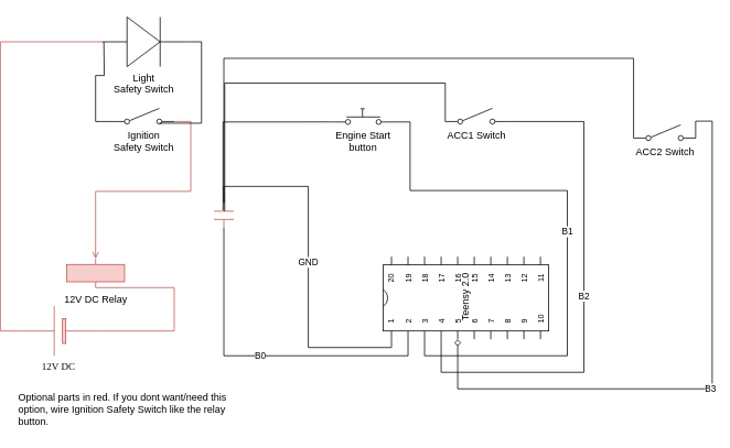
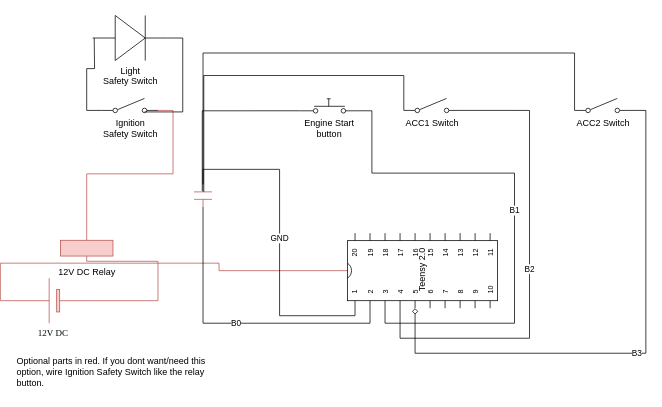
  <mxCell id="0" />
  <mxCell id="1" parent="0" />
  <mxCell id="2" style="edgeStyle=orthogonalEdgeStyle;rounded=0;html=1;exitX=0;exitY=0.5;exitPerimeter=0;labelBackgroundColor=none;startArrow=none;startFill=0;startSize=5;endArrow=none;endFill=0;endSize=5;jettySize=auto;orthogonalLoop=1;strokeColor=#b85450;strokeWidth=1;fontFamily=Verdana;fontSize=12;fontColor=#000000;entryX=0.5;entryY=1;entryDx=0;entryDy=0;entryPerimeter=0;fillColor=#f8cecc;" parent="1" source="4" edge="1" target="14"><mxGeometry relative="1" as="geometry"><mxPoint x="190" y="270" as="targetPoint" /><Array as="points"><mxPoint x="210" y="400" /></Array></mxGeometry></mxCell>
- <mxCell id="3" style="edgeStyle=orthogonalEdgeStyle;rounded=0;orthogonalLoop=1;jettySize=auto;html=1;exitX=1;exitY=0.5;exitDx=0;exitDy=0;exitPerimeter=0;entryX=0;entryY=0.5;entryDx=0;entryDy=0;entryPerimeter=0;endArrow=none;endFill=0;fillColor=#f8cecc;strokeColor=#b85450;" edge="1" parent="1" source="4" target="12"><mxGeometry relative="1" as="geometry" /></mxCell>
+ <mxCell id="3" style="edgeStyle=orthogonalEdgeStyle;rounded=0;orthogonalLoop=1;jettySize=auto;html=1;exitX=1;exitY=0.5;exitDx=0;exitDy=0;exitPerimeter=0;endArrow=none;endFill=0;fillColor=#f8cecc;strokeColor=#b85450;" edge="1" parent="1" source="4" target="13"><mxGeometry relative="1" as="geometry" /></mxCell>
  <mxCell id="4" value="12V DC&lt;br&gt;" style="verticalLabelPosition=bottom;shadow=0;dashed=0;align=center;fillColor=#f8cecc;strokeColor=#b85450;html=1;verticalAlign=top;strokeWidth=1;shape=mxgraph.electrical.miscellaneous.monocell_battery;rounded=1;comic=0;labelBackgroundColor=none;fontFamily=Verdana;fontSize=12;flipH=1;" parent="1" vertex="1"><mxGeometry x="20" y="370" width="100" height="60" as="geometry" /></mxCell>
  <mxCell id="5" style="edgeStyle=orthogonalEdgeStyle;rounded=0;orthogonalLoop=1;jettySize=auto;html=1;exitX=0;exitY=0.84;exitDx=0;exitDy=0;exitPerimeter=0;endArrow=none;endFill=0;" edge="1" parent="1" source="7"><mxGeometry relative="1" as="geometry"><mxPoint x="125" y="50" as="targetPoint" /></mxGeometry></mxCell>
- <mxCell id="6" style="edgeStyle=orthogonalEdgeStyle;rounded=0;orthogonalLoop=1;jettySize=auto;html=1;exitX=1;exitY=0.84;exitDx=0;exitDy=0;exitPerimeter=0;entryX=0.5;entryY=0;entryDx=0;entryDy=0;entryPerimeter=0;endArrow=open;endFill=0;fillColor=#f8cecc;strokeColor=#b85450;" edge="1" parent="1" source="7" target="14"><mxGeometry relative="1" as="geometry" /></mxCell>
+ <mxCell id="6" style="edgeStyle=orthogonalEdgeStyle;rounded=0;orthogonalLoop=1;jettySize=auto;html=1;exitX=1;exitY=0.84;exitDx=0;exitDy=0;exitPerimeter=0;entryX=0.5;entryY=0;entryDx=0;entryDy=0;entryPerimeter=0;endArrow=none;endFill=0;fillColor=#f8cecc;strokeColor=#b85450;" edge="1" parent="1" source="7" target="14"><mxGeometry relative="1" as="geometry" /></mxCell>
  <mxCell id="7" value="Ignition&lt;br&gt;Safety Switch&lt;br&gt;" style="verticalLabelPosition=bottom;shadow=0;dashed=0;align=center;fillColor=#ffffff;html=1;verticalAlign=top;strokeWidth=1;shape=mxgraph.electrical.electro-mechanical.simple_switch;" vertex="1" parent="1"><mxGeometry x="135" y="130.5" width="75" height="19" as="geometry" /></mxCell>
  <mxCell id="8" style="edgeStyle=orthogonalEdgeStyle;rounded=0;orthogonalLoop=1;jettySize=auto;html=1;exitX=0;exitY=0.84;exitDx=0;exitDy=0;exitPerimeter=0;endArrow=none;endFill=0;" edge="1" parent="1" source="10" target="17"><mxGeometry relative="1" as="geometry"><Array as="points"><mxPoint x="765" y="70" /><mxPoint x="270" y="70" /></Array></mxGeometry></mxCell>
  <mxCell id="9" value="B3" style="edgeStyle=orthogonalEdgeStyle;rounded=0;orthogonalLoop=1;jettySize=auto;html=1;exitX=1;exitY=0.84;exitDx=0;exitDy=0;exitPerimeter=0;entryX=0;entryY=0;entryDx=0;entryDy=90;entryPerimeter=0;endArrow=diamond;endFill=0;" edge="1" parent="1" source="10" target="13"><mxGeometry relative="1" as="geometry"><Array as="points"><mxPoint x="860" y="146" /><mxPoint x="860" y="470" /><mxPoint x="553" y="470" /></Array></mxGeometry></mxCell>
- <mxCell id="10" value="ACC2 Switch&lt;br&gt;" style="verticalLabelPosition=bottom;shadow=0;dashed=0;align=center;fillColor=#ffffff;html=1;verticalAlign=top;strokeWidth=1;shape=mxgraph.electrical.electro-mechanical.simple_switch;" vertex="1" parent="1"><mxGeometry x="765" y="150.5" width="75" height="19" as="geometry" /></mxCell>
+ <mxCell id="10" value="ACC2 Switch&lt;br&gt;" style="verticalLabelPosition=bottom;shadow=0;dashed=0;align=center;fillColor=#ffffff;html=1;verticalAlign=top;strokeWidth=1;shape=mxgraph.electrical.electro-mechanical.simple_switch;" vertex="1" parent="1"><mxGeometry x="765" y="130.5" width="75" height="19" as="geometry" /></mxCell>
  <mxCell id="11" style="edgeStyle=orthogonalEdgeStyle;rounded=0;orthogonalLoop=1;jettySize=auto;html=1;exitX=1;exitY=0.5;exitDx=0;exitDy=0;exitPerimeter=0;entryX=0.76;entryY=0.947;entryDx=0;entryDy=0;entryPerimeter=0;endArrow=none;endFill=0;" edge="1" parent="1" source="12" target="7"><mxGeometry relative="1" as="geometry"><Array as="points"><mxPoint x="243" y="50" /><mxPoint x="243" y="148" /></Array></mxGeometry></mxCell>
  <mxCell id="12" value="Light&lt;br&gt;Safety Switch&lt;br&gt;" style="fillColor=#000000;verticalLabelPosition=bottom;shadow=0;dashed=0;align=center;fillColor=#ffffff;html=1;verticalAlign=top;strokeWidth=1;shape=mxgraph.electrical.diodes.diode;" vertex="1" parent="1"><mxGeometry x="123" y="20" width="100" height="60" as="geometry" /></mxCell>
  <mxCell id="13" value="Teensy 2.0" style="shadow=0;dashed=0;align=center;fillColor=#ffffff;html=1;strokeWidth=1;shape=mxgraph.electrical.logic_gates.dual_inline_ic;rotation=-90;" vertex="1" parent="1"><mxGeometry x="512.5" y="260" width="100" height="200" as="geometry" /></mxCell>
  <mxCell id="14" value="12V DC Relay" style="verticalLabelPosition=bottom;shadow=0;dashed=0;align=center;fillColor=#f8cecc;html=1;verticalAlign=top;strokeWidth=1;shape=mxgraph.electrical.electro-mechanical.relay_coil;strokeColor=#b85450;" vertex="1" parent="1"><mxGeometry x="80" y="312.5" width="70" height="35" as="geometry" /></mxCell>
  <mxCell id="15" value="B0" style="edgeStyle=orthogonalEdgeStyle;rounded=0;orthogonalLoop=1;jettySize=auto;html=1;exitX=1;exitY=0.5;exitDx=0;exitDy=0;exitPerimeter=0;endArrow=none;endFill=0;entryX=0;entryY=0;entryDx=0;entryDy=30;entryPerimeter=0;" edge="1" parent="1" source="17" target="13"><mxGeometry relative="1" as="geometry"><mxPoint x="505" y="490" as="targetPoint" /></mxGeometry></mxCell>
  <mxCell id="16" value="GND" style="edgeStyle=orthogonalEdgeStyle;rounded=0;orthogonalLoop=1;jettySize=auto;html=1;exitX=0;exitY=0.5;exitDx=0;exitDy=0;exitPerimeter=0;entryX=0;entryY=0;entryDx=0;entryDy=10;entryPerimeter=0;endArrow=none;endFill=0;" edge="1" parent="1" source="17" target="13"><mxGeometry relative="1" as="geometry"><Array as="points"><mxPoint x="270" y="225" /><mxPoint x="372" y="225" /><mxPoint x="372" y="420" /><mxPoint x="473" y="420" /></Array></mxGeometry></mxCell>
  <mxCell id="17" value="" style="verticalLabelPosition=bottom;shadow=0;dashed=0;align=center;fillColor=#f8cecc;html=1;verticalAlign=top;strokeWidth=1;shape=mxgraph.electrical.electro-mechanical.relay_contacts;rotation=90;strokeColor=#b85450;" vertex="1" parent="1"><mxGeometry x="255" y="248" width="30" height="24" as="geometry" /></mxCell>
  <mxCell id="18" style="edgeStyle=orthogonalEdgeStyle;rounded=0;orthogonalLoop=1;jettySize=auto;html=1;exitX=0;exitY=0.84;exitDx=0;exitDy=0;exitPerimeter=0;entryX=0.3;entryY=0.542;entryDx=0;entryDy=0;entryPerimeter=0;endArrow=none;endFill=0;" edge="1" parent="1" source="20" target="17"><mxGeometry relative="1" as="geometry" /></mxCell>
  <mxCell id="19" value="B1" style="edgeStyle=orthogonalEdgeStyle;rounded=0;orthogonalLoop=1;jettySize=auto;html=1;exitX=1;exitY=0.84;exitDx=0;exitDy=0;exitPerimeter=0;entryX=0;entryY=0;entryDx=0;entryDy=50;entryPerimeter=0;endArrow=none;endFill=0;" edge="1" parent="1" source="20" target="13"><mxGeometry relative="1" as="geometry"><Array as="points"><mxPoint x="495" y="147" /><mxPoint x="495" y="230" /><mxPoint x="685" y="230" /><mxPoint x="685" y="430" /><mxPoint x="513" y="430" /></Array></mxGeometry></mxCell>
  <mxCell id="20" value="Engine Start&lt;br&gt;button&lt;br&gt;" style="verticalLabelPosition=bottom;shadow=0;dashed=0;align=center;fillColor=#ffffff;html=1;verticalAlign=top;strokeWidth=1;shape=mxgraph.electrical.electro-mechanical.push_switch_no;" vertex="1" parent="1"><mxGeometry x="400" y="131" width="75" height="19" as="geometry" /></mxCell>
  <mxCell id="21" style="edgeStyle=orthogonalEdgeStyle;rounded=0;orthogonalLoop=1;jettySize=auto;html=1;exitX=0;exitY=0.84;exitDx=0;exitDy=0;exitPerimeter=0;endArrow=none;endFill=0;entryX=0.333;entryY=0.458;entryDx=0;entryDy=0;entryPerimeter=0;" edge="1" parent="1" source="23" target="17"><mxGeometry relative="1" as="geometry"><mxPoint x="265" y="250" as="targetPoint" /><Array as="points"><mxPoint x="538" y="100" /><mxPoint x="271" y="100" /></Array></mxGeometry></mxCell>
  <mxCell id="22" value="B2" style="edgeStyle=orthogonalEdgeStyle;rounded=0;orthogonalLoop=1;jettySize=auto;html=1;exitX=1;exitY=0.84;exitDx=0;exitDy=0;exitPerimeter=0;entryX=0;entryY=0;entryDx=0;entryDy=70;entryPerimeter=0;endArrow=none;endFill=0;" edge="1" parent="1" source="23" target="13"><mxGeometry relative="1" as="geometry"><Array as="points"><mxPoint x="705" y="146" /><mxPoint x="705" y="450" /><mxPoint x="533" y="450" /></Array></mxGeometry></mxCell>
  <mxCell id="23" value="ACC1 Switch&lt;br&gt;" style="verticalLabelPosition=bottom;shadow=0;dashed=0;align=center;fillColor=#ffffff;html=1;verticalAlign=top;strokeWidth=1;shape=mxgraph.electrical.electro-mechanical.simple_switch;" vertex="1" parent="1"><mxGeometry x="537.5" y="130.5" width="75" height="19" as="geometry" /></mxCell>
  <mxCell id="24" value="Optional parts in red. If you dont want/need this option, wire Ignition Safety Switch like the relay button." style="text;html=1;strokeColor=none;fillColor=none;align=left;verticalAlign=middle;whiteSpace=wrap;rounded=0;" vertex="1" parent="1"><mxGeometry x="20" y="470" width="275" height="50" as="geometry" /></mxCell>
